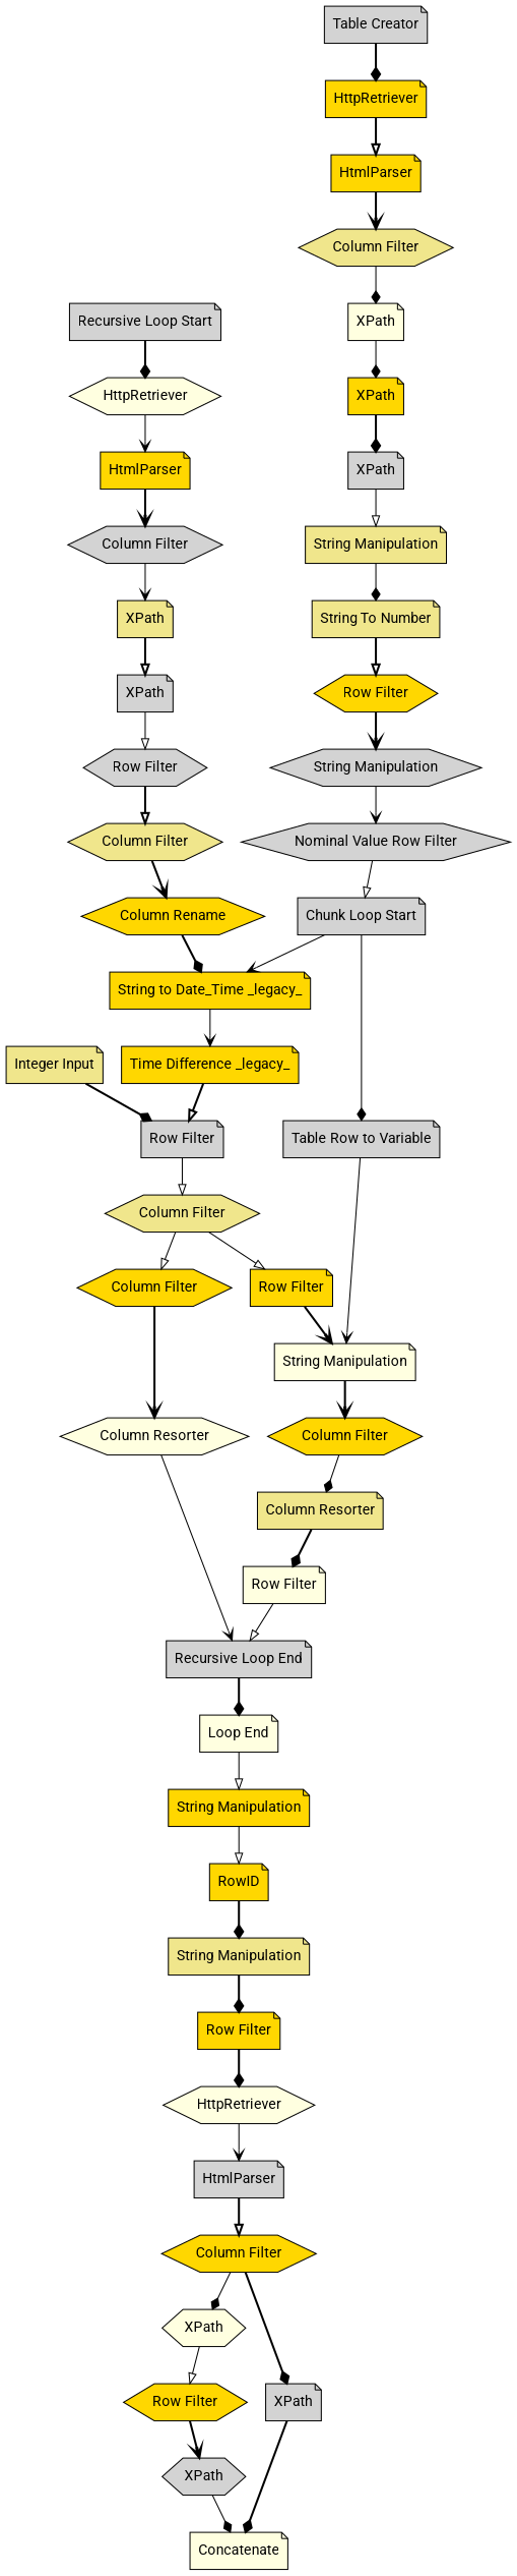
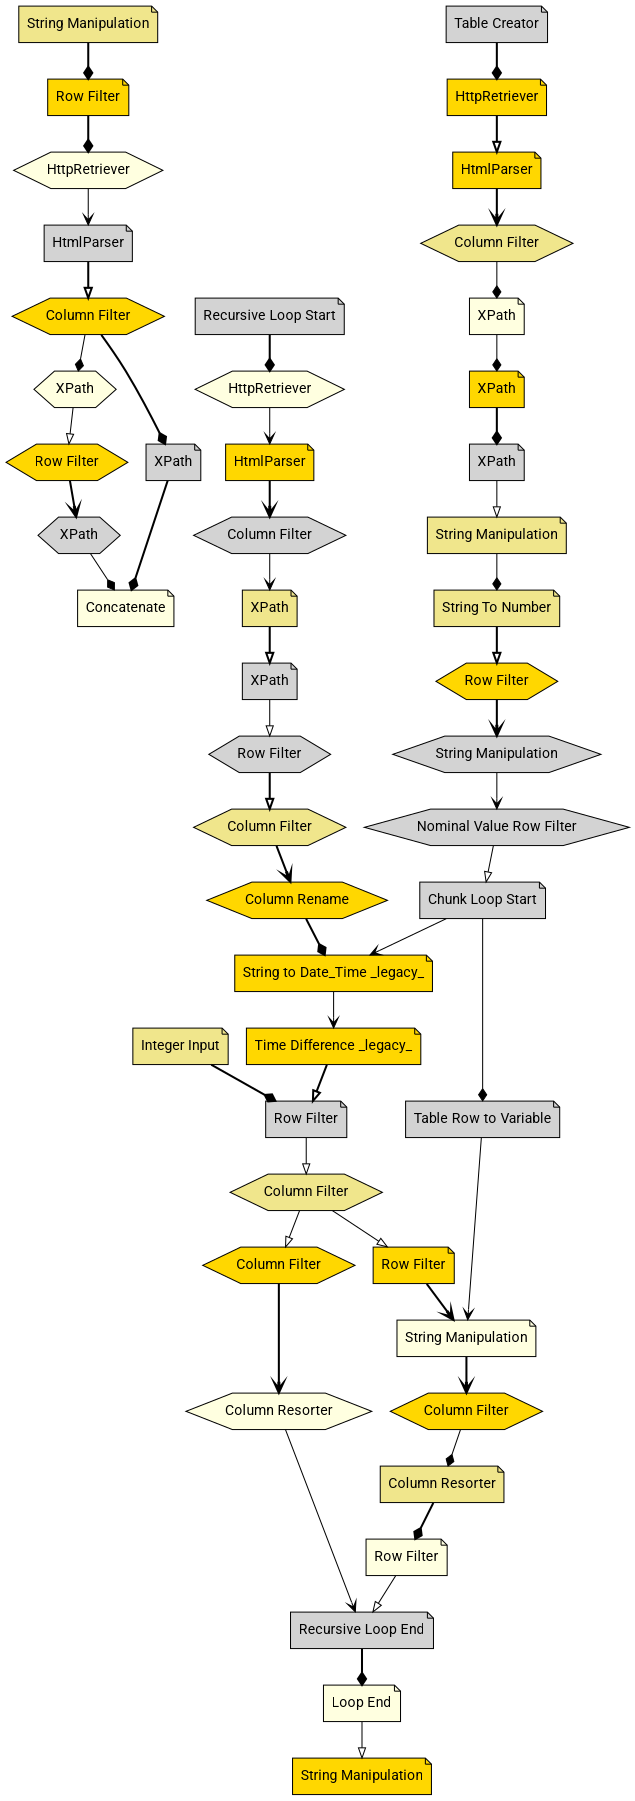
  digraph {
    fontname=Roboto
    rankdir=TB
    node [fillcolor=gold fontname=Roboto shape=note style=filled]
    edge [arrowhead=diamond fontname=Roboto style=bold]
    n1 [fillcolor=lightyellow label=HttpRetriever shape=hexagon]
    n2 [fillcolor=lightgrey label=HtmlParser]
    n3 [label="Column Filter" shape=hexagon]
    n4 [fillcolor=lightyellow label=XPath shape=hexagon]
    n5 [fillcolor=lightgrey label=XPath]
    n6 [fillcolor=lightgrey label="Recursive Loop End"]
    n7 [fillcolor=lightyellow label="Loop End"]
    n8 [label="String Manipulation"]
-   n9 [label=RowID]
    n10 [label=HttpRetriever]
    n11 [label=HtmlParser]
    n12 [fillcolor=khaki label="Column Filter" shape=hexagon]
    n13 [fillcolor=lightyellow label=XPath]
    n14 [fillcolor=khaki label="String Manipulation"]
    n15 [label="Column Filter" shape=hexagon]
    n16 [fillcolor=lightyellow label="Column Resorter" shape=hexagon]
    n17 [fillcolor=lightyellow label="Row Filter"]
    n18 [fillcolor=lightgrey label="Row Filter"]
    n19 [fillcolor=khaki label="Column Filter" shape=hexagon]
    n20 [label="Row Filter"]
    n21 [fillcolor=lightyellow label="String Manipulation"]
    n22 [label="Row Filter" shape=hexagon]
    n23 [fillcolor=lightyellow label=Concatenate]
    n24 [label="Column Filter" shape=hexagon]
    n25 [fillcolor=khaki label="Column Resorter"]
    n26 [fillcolor=lightgrey label="Chunk Loop Start"]
    n27 [fillcolor=lightgrey label="Table Row to Variable"]
    n28 [label="String to Date_Time _legacy_"]
    n29 [fillcolor=lightgrey label="Recursive Loop Start"]
    n30 [fillcolor=lightyellow label=HttpRetriever shape=hexagon]
    n31 [label=XPath]
    n32 [fillcolor=lightgrey label=XPath shape=hexagon]
    n33 [fillcolor=lightgrey label=XPath]
    n34 [fillcolor=lightgrey label="Row Filter" shape=hexagon]
    n35 [fillcolor=khaki label="Column Filter" shape=hexagon]
    n36 [label="Column Rename" shape=hexagon]
    n37 [label="Row Filter"]
    n38 [fillcolor=lightgrey label="String Manipulation" shape=hexagon]
    n39 [fillcolor=lightgrey label="Nominal Value Row Filter" shape=hexagon]
    n40 [fillcolor=khaki label="String To Number"]
    n41 [label="Row Filter" shape=hexagon]
    n42 [fillcolor=khaki label="String Manipulation"]
    n43 [label="Time Difference _legacy_"]
    n44 [label=HtmlParser]
    n45 [fillcolor=lightgrey label="Column Filter" shape=hexagon]
    n46 [fillcolor=khaki label=XPath]
    n47 [fillcolor=lightgrey label=XPath]
    n48 [fillcolor=khaki label="Integer Input"]
    n49 [fillcolor=lightgrey label="Table Creator"]
    n1 -> n2 [arrowhead=vee style=solid]
    n2 -> n3 [arrowhead=onormal]
    n3 -> n4 [style=solid]
    n3 -> n5
    n4 -> n22 [arrowhead=onormal style=solid]
    n5 -> n23
    n6 -> n7
    n7 -> n8 [arrowhead=onormal style=solid]
-   n8 -> n9 [arrowhead=onormal style=solid]
-   n9 -> n14
    n10 -> n11 [arrowhead=onormal]
    n11 -> n12 [arrowhead=vee]
    n12 -> n13 [style=solid]
    n13 -> n31 [style=solid]
    n14 -> n37
    n15 -> n16 [arrowhead=vee]
    n16 -> n6 [arrowhead=vee style=solid]
    n17 -> n6 [arrowhead=onormal style=solid]
    n18 -> n19 [arrowhead=onormal style=solid]
    n19 -> n15 [arrowhead=onormal style=solid]
    n19 -> n20 [arrowhead=onormal style=solid]
    n20 -> n21 [arrowhead=vee]
    n21 -> n24 [arrowhead=vee]
    n22 -> n32 [arrowhead=vee]
    n24 -> n25 [style=solid]
    n25 -> n17
    n26 -> n27 [style=solid]
    n26 -> n28 [arrowhead=vee style=solid]
    n27 -> n21 [arrowhead=vee style=solid]
    n28 -> n43 [arrowhead=vee style=solid]
    n29 -> n30
    n30 -> n44 [arrowhead=vee style=solid]
    n31 -> n47
    n32 -> n23 [style=solid]
    n33 -> n34 [arrowhead=onormal style=solid]
    n34 -> n35 [arrowhead=onormal]
    n35 -> n36 [arrowhead=vee]
    n36 -> n28
    n37 -> n1
    n38 -> n39 [arrowhead=vee style=solid]
    n39 -> n26 [arrowhead=onormal style=solid]
    n40 -> n41 [arrowhead=onormal]
    n41 -> n38 [arrowhead=vee]
    n42 -> n40 [style=solid]
    n43 -> n18 [arrowhead=onormal]
    n44 -> n45 [arrowhead=vee]
    n45 -> n46 [arrowhead=vee style=solid]
    n46 -> n33 [arrowhead=onormal]
    n47 -> n42 [arrowhead=onormal style=solid]
    n48 -> n18
    n49 -> n10
  }
